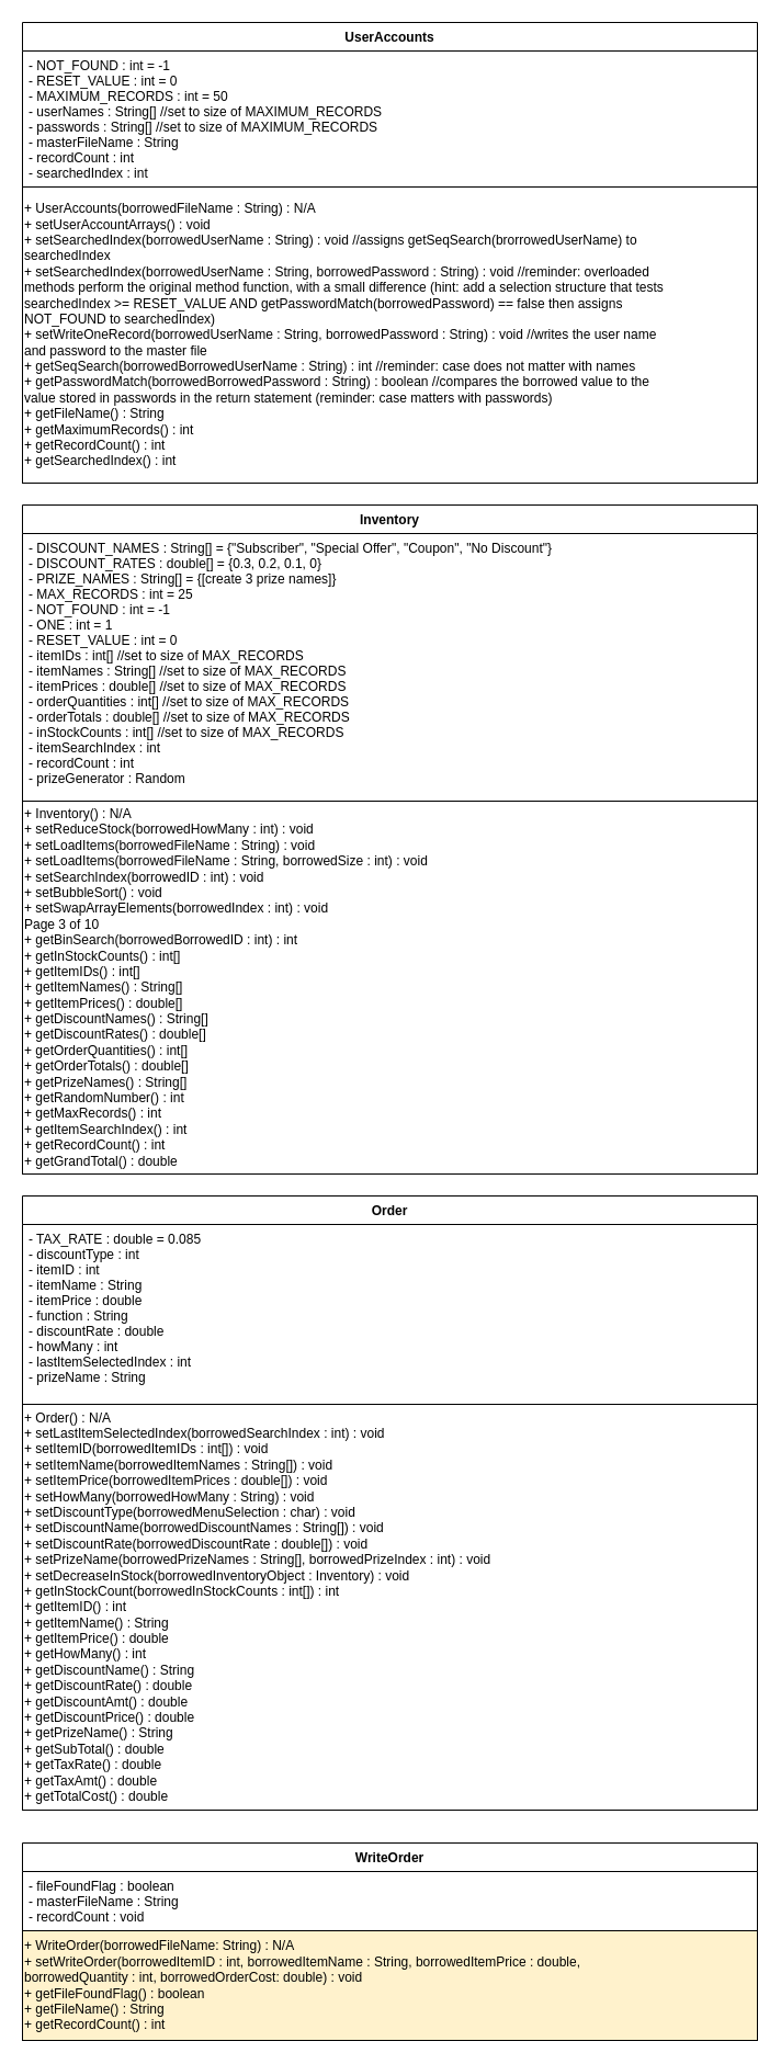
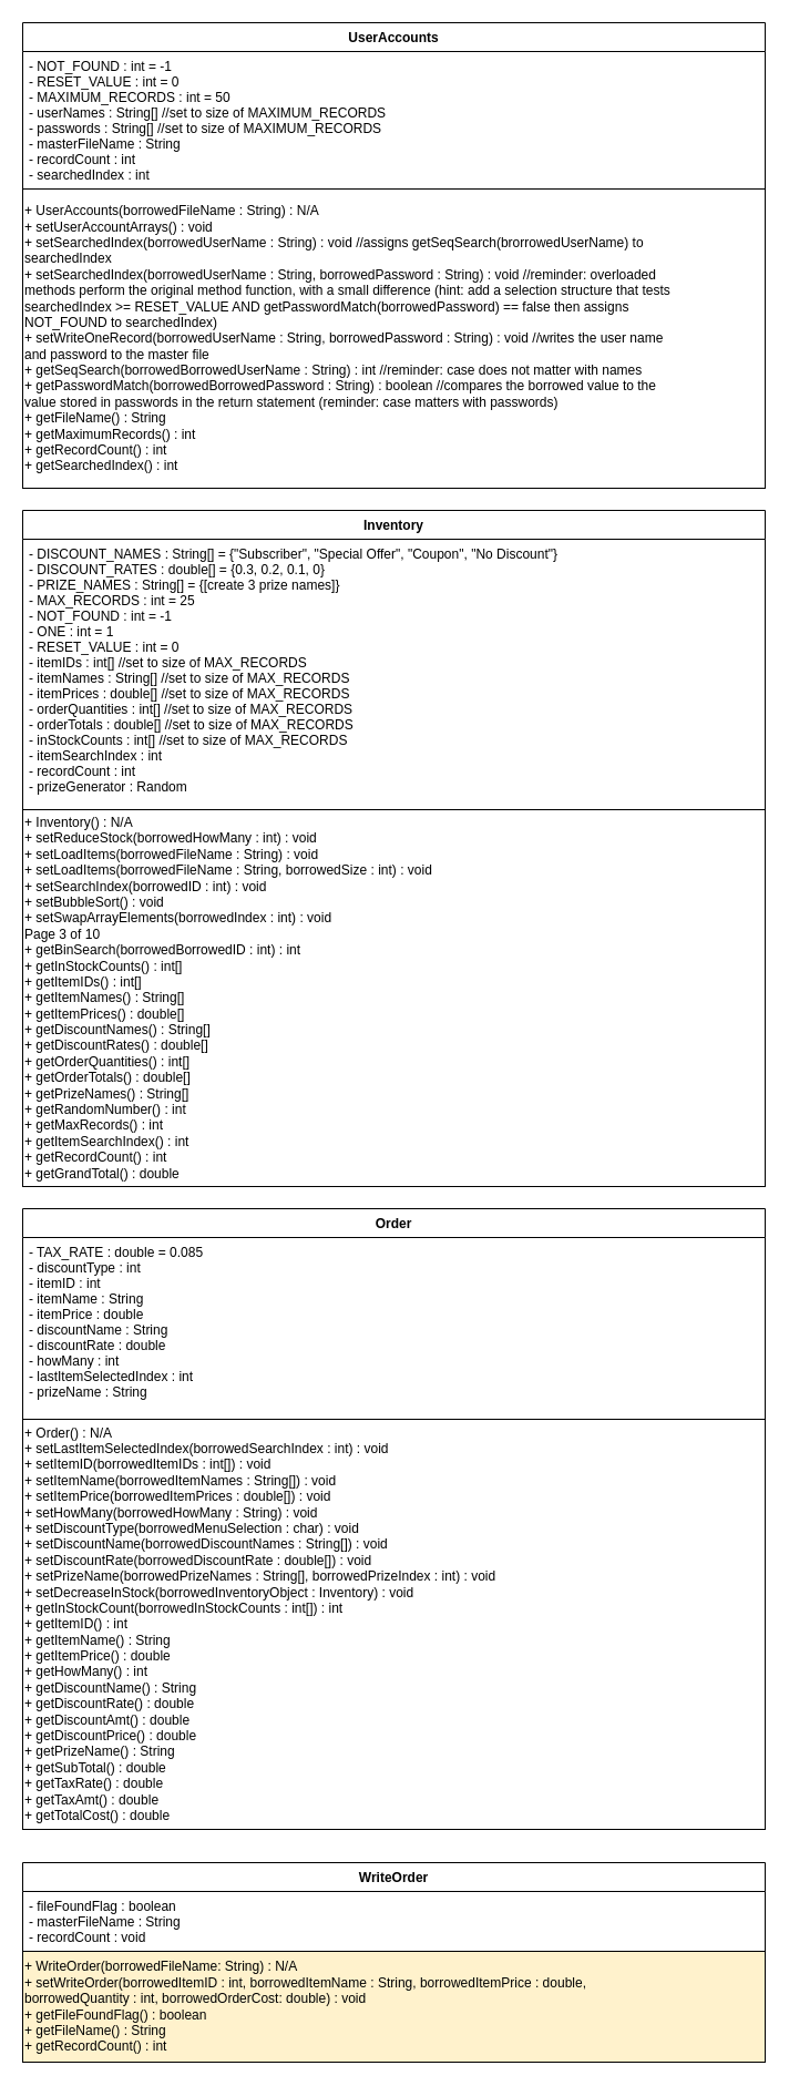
  <mxCell id="0" />
  <mxCell id="1" parent="0" />
  <mxCell id="2" value="UserAccounts" style="swimlane;fontStyle=1;align=center;verticalAlign=top;childLayout=stackLayout;horizontal=1;startSize=26;horizontalStack=0;resizeParent=1;resizeParentMax=0;resizeLast=0;collapsible=1;marginBottom=0;" parent="1" vertex="1"><mxGeometry x="20" y="20" width="670" height="290" as="geometry" /></mxCell>
  <mxCell id="3" value="- NOT_FOUND : int = -1&#10;- RESET_VALUE : int = 0&#10;- MAXIMUM_RECORDS : int = 50&#10;- userNames : String[] //set to size of MAXIMUM_RECORDS&#10;- passwords : String[] //set to size of MAXIMUM_RECORDS&#10;- masterFileName : String&#10;- recordCount : int&#10;- searchedIndex : int" style="text;strokeColor=none;fillColor=none;align=left;verticalAlign=top;spacingLeft=4;spacingRight=4;overflow=hidden;rotatable=0;points=[[0,0.5],[1,0.5]];portConstraint=eastwest;" parent="2" vertex="1"><mxGeometry y="26" width="670" height="180" as="geometry" /></mxCell>
  <mxCell id="4" value="" style="line;strokeWidth=1;fillColor=none;align=left;verticalAlign=middle;spacingTop=-1;spacingLeft=3;spacingRight=3;rotatable=0;labelPosition=right;points=[];portConstraint=eastwest;" parent="2" vertex="1"><mxGeometry y="206" width="670" height="84" as="geometry" /></mxCell>
  <mxCell id="5" value="+ UserAccounts(borrowedFileName : String) : N/A&lt;br/&gt;+ setUserAccountArrays() : void&lt;br/&gt;+ setSearchedIndex(borrowedUserName : String) : void //assigns getSeqSearch(brorrowedUserName) to&lt;br/&gt;searchedIndex&lt;br/&gt;+ setSearchedIndex(borrowedUserName : String, borrowedPassword : String) : void //reminder: overloaded&lt;br/&gt;methods perform the original method function, with a small difference (hint: add a selection structure that tests&lt;br/&gt;searchedIndex &amp;gt;= RESET_VALUE AND getPasswordMatch(borrowedPassword) == false then assigns&lt;br/&gt;NOT_FOUND to searchedIndex)&lt;br/&gt;+ setWriteOneRecord(borrowedUserName : String, borrowedPassword : String) : void //writes the user name&lt;br/&gt;and password to the master file&lt;br/&gt;+ getSeqSearch(borrowedBorrowedUserName : String) : int //reminder: case does not matter with names&lt;br/&gt;+ getPasswordMatch(borrowedBorrowedPassword : String) : boolean //compares the borrowed value to the&lt;br/&gt;value stored in passwords in the return statement (reminder: case matters with passwords)&lt;br/&gt;+ getFileName() : String&lt;br/&gt;+ getMaximumRecords() : int&lt;br/&gt;+ getRecordCount() : int&lt;br/&gt;+ getSearchedIndex() : int" style="rounded=0;whiteSpace=wrap;html=1;align=left;" parent="1" vertex="1"><mxGeometry x="20" y="170" width="670" height="270" as="geometry" /></mxCell>
  <mxCell id="6" value="Inventory" style="swimlane;fontStyle=1;align=center;verticalAlign=top;childLayout=stackLayout;horizontal=1;startSize=26;horizontalStack=0;resizeParent=1;resizeParentMax=0;resizeLast=0;collapsible=1;marginBottom=0;" parent="1" vertex="1"><mxGeometry x="20" y="460" width="670" height="404" as="geometry" /></mxCell>
  <mxCell id="7" value="- DISCOUNT_NAMES : String[] = {&quot;Subscriber&quot;, &quot;Special Offer&quot;, &quot;Coupon&quot;, &quot;No Discount&quot;}&#10;- DISCOUNT_RATES : double[] = {0.3, 0.2, 0.1, 0}&#10;- PRIZE_NAMES : String[] = {[create 3 prize names]}&#10;- MAX_RECORDS : int = 25&#10;- NOT_FOUND : int = -1&#10;- ONE : int = 1&#10;- RESET_VALUE : int = 0&#10;- itemIDs : int[] //set to size of MAX_RECORDS&#10;- itemNames : String[] //set to size of MAX_RECORDS&#10;- itemPrices : double[] //set to size of MAX_RECORDS&#10;- orderQuantities : int[] //set to size of MAX_RECORDS&#10;- orderTotals : double[] //set to size of MAX_RECORDS&#10;- inStockCounts : int[] //set to size of MAX_RECORDS&#10;- itemSearchIndex : int&#10;- recordCount : int&#10;- prizeGenerator : Random" style="text;strokeColor=none;fillColor=none;align=left;verticalAlign=top;spacingLeft=4;spacingRight=4;overflow=hidden;rotatable=0;points=[[0,0.5],[1,0.5]];portConstraint=eastwest;" parent="6" vertex="1"><mxGeometry y="26" width="670" height="294" as="geometry" /></mxCell>
  <mxCell id="8" value="" style="line;strokeWidth=1;fillColor=none;align=left;verticalAlign=middle;spacingTop=-1;spacingLeft=3;spacingRight=3;rotatable=0;labelPosition=right;points=[];portConstraint=eastwest;" parent="6" vertex="1"><mxGeometry y="320" width="670" height="84" as="geometry" /></mxCell>
  <mxCell id="9" value="+ Inventory() : N/A&lt;br/&gt;+ setReduceStock(borrowedHowMany : int) : void&lt;br/&gt;+ setLoadItems(borrowedFileName : String) : void&lt;br/&gt;+ setLoadItems(borrowedFileName : String, borrowedSize : int) : void&lt;br/&gt;+ setSearchIndex(borrowedID : int) : void&lt;br/&gt;+ setBubbleSort() : void&lt;br/&gt;+ setSwapArrayElements(borrowedIndex : int) : void&lt;br/&gt;Page 3 of 10&lt;br/&gt;+ getBinSearch(borrowedBorrowedID : int) : int&lt;br/&gt;+ getInStockCounts() : int[]&lt;br/&gt;+ getItemIDs() : int[]&lt;br/&gt;+ getItemNames() : String[]&lt;br/&gt;+ getItemPrices() : double[]&lt;br/&gt;+ getDiscountNames() : String[]&lt;br/&gt;+ getDiscountRates() : double[]&lt;br/&gt;+ getOrderQuantities() : int[]&lt;br/&gt;+ getOrderTotals() : double[]&lt;br/&gt;+ getPrizeNames() : String[]&lt;br/&gt;+ getRandomNumber() : int&lt;br/&gt;+ getMaxRecords() : int&lt;br/&gt;+ getItemSearchIndex() : int&lt;br/&gt;+ getRecordCount() : int&lt;br/&gt;+ getGrandTotal() : double" style="rounded=0;whiteSpace=wrap;html=1;align=left;" parent="1" vertex="1"><mxGeometry x="20" y="730" width="670" height="340" as="geometry" /></mxCell>
  <mxCell id="10" value="Order" style="swimlane;fontStyle=1;align=center;verticalAlign=top;childLayout=stackLayout;horizontal=1;startSize=26;horizontalStack=0;resizeParent=1;resizeParentMax=0;resizeLast=0;collapsible=1;marginBottom=0;" parent="1" vertex="1"><mxGeometry x="20" y="1090" width="670" height="350" as="geometry" /></mxCell>
- <mxCell id="11" value="- TAX_RATE : double = 0.085&#10;- discountType : int&#10;- itemID : int&#10;- itemName : String&#10;- itemPrice : double&#10;- function : String&#10;- discountRate : double&#10;- howMany : int&#10;- lastItemSelectedIndex : int&#10;- prizeName : String" style="text;strokeColor=none;fillColor=none;align=left;verticalAlign=top;spacingLeft=4;spacingRight=4;overflow=hidden;rotatable=0;points=[[0,0.5],[1,0.5]];portConstraint=eastwest;" parent="10" vertex="1"><mxGeometry y="26" width="670" height="240" as="geometry" /></mxCell>
+ <mxCell id="11" value="- TAX_RATE : double = 0.085&#10;- discountType : int&#10;- itemID : int&#10;- itemName : String&#10;- itemPrice : double&#10;- discountName : String&#10;- discountRate : double&#10;- howMany : int&#10;- lastItemSelectedIndex : int&#10;- prizeName : String" style="text;strokeColor=none;fillColor=none;align=left;verticalAlign=top;spacingLeft=4;spacingRight=4;overflow=hidden;rotatable=0;points=[[0,0.5],[1,0.5]];portConstraint=eastwest;" parent="10" vertex="1"><mxGeometry y="26" width="670" height="240" as="geometry" /></mxCell>
  <mxCell id="12" value="" style="line;strokeWidth=1;fillColor=none;align=left;verticalAlign=middle;spacingTop=-1;spacingLeft=3;spacingRight=3;rotatable=0;labelPosition=right;points=[];portConstraint=eastwest;" parent="10" vertex="1"><mxGeometry y="266" width="670" height="84" as="geometry" /></mxCell>
  <mxCell id="13" value="+ Order() : N/A&lt;br/&gt;+ setLastItemSelectedIndex(borrowedSearchIndex : int) : void&lt;br/&gt;+ setItemID(borrowedItemIDs : int[]) : void&lt;br/&gt;+ setItemName(borrowedItemNames : String[]) : void&lt;br/&gt;+ setItemPrice(borrowedItemPrices : double[]) : void&lt;br/&gt;+ setHowMany(borrowedHowMany : String) : void&lt;br/&gt;+ setDiscountType(borrowedMenuSelection : char) : void&lt;br/&gt;+ setDiscountName(borrowedDiscountNames : String[]) : void&lt;br/&gt;+ setDiscountRate(borrowedDiscountRate : double[]) : void&lt;br/&gt;+ setPrizeName(borrowedPrizeNames : String[], borrowedPrizeIndex : int) : void&lt;br/&gt;+ setDecreaseInStock(borrowedInventoryObject : Inventory) : void&lt;br/&gt;+ getInStockCount(borrowedInStockCounts : int[]) : int&lt;br/&gt;+ getItemID() : int&lt;br/&gt;+ getItemName() : String&lt;br/&gt;+ getItemPrice() : double&lt;br/&gt;+ getHowMany() : int&lt;br/&gt;+ getDiscountName() : String&lt;br/&gt;+ getDiscountRate() : double&lt;br/&gt;+ getDiscountAmt() : double&lt;br/&gt;+ getDiscountPrice() : double&lt;br/&gt;+ getPrizeName() : String&lt;br/&gt;+ getSubTotal() : double&lt;br/&gt;+ getTaxRate() : double&lt;br/&gt;+ getTaxAmt() : double&lt;br/&gt;+ getTotalCost() : double" style="rounded=0;whiteSpace=wrap;html=1;align=left;" parent="1" vertex="1"><mxGeometry x="20" y="1280" width="670" height="370" as="geometry" /></mxCell>
  <mxCell id="14" value="WriteOrder" style="swimlane;fontStyle=1;align=center;verticalAlign=top;childLayout=stackLayout;horizontal=1;startSize=26;horizontalStack=0;resizeParent=1;resizeParentMax=0;resizeLast=0;collapsible=1;marginBottom=0;" parent="1" vertex="1"><mxGeometry x="20" y="1680" width="670" height="180" as="geometry" /></mxCell>
  <mxCell id="15" value="- fileFoundFlag : boolean&#10;- masterFileName : String&#10;- recordCount : void" style="text;strokeColor=none;fillColor=none;align=left;verticalAlign=top;spacingLeft=4;spacingRight=4;overflow=hidden;rotatable=0;points=[[0,0.5],[1,0.5]];portConstraint=eastwest;" parent="14" vertex="1"><mxGeometry y="26" width="670" height="54" as="geometry" /></mxCell>
  <mxCell id="16" value="+ WriteOrder(borrowedFileName: String) : N/A&lt;br/&gt;+ setWriteOrder(borrowedItemID : int, borrowedItemName : String, borrowedItemPrice : double,&lt;br/&gt;borrowedQuantity : int, borrowedOrderCost: double) : void&lt;br/&gt;+ getFileFoundFlag() : boolean&lt;br/&gt;+ getFileName() : String&lt;br/&gt;+ getRecordCount() : int" style="rounded=0;whiteSpace=wrap;html=1;align=left;fillColor=#fff2cc;" parent="14" vertex="1"><mxGeometry y="80" width="670" height="100" as="geometry" /></mxCell>
